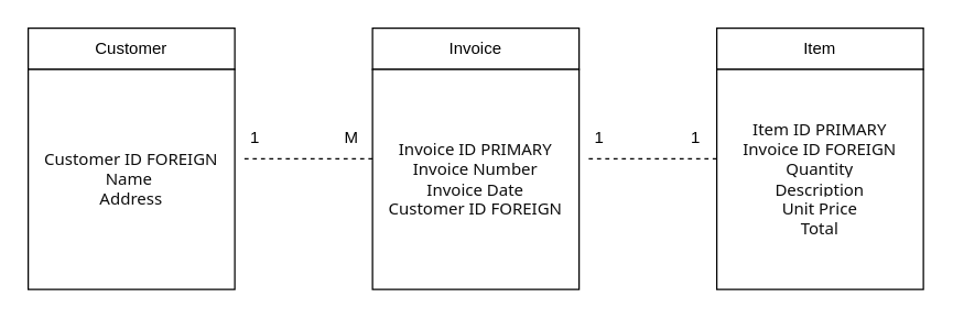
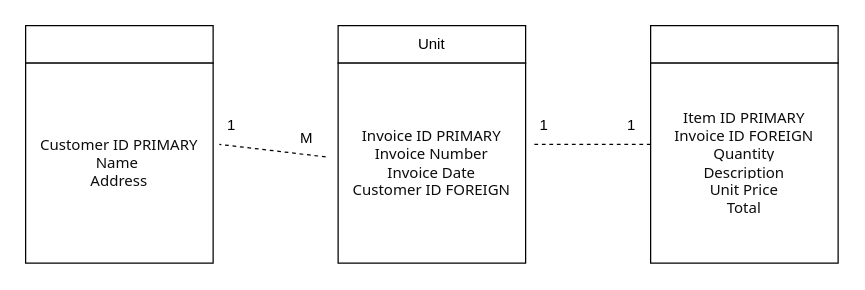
  <mxCell id="0" />
  <mxCell id="1" parent="0" />
  <mxCell id="2" value="" style="rounded=0;whiteSpace=wrap;html=1;" parent="1" vertex="1"><mxGeometry x="20" y="20" width="150" height="30" as="geometry" /></mxCell>
  <mxCell id="3" value="" style="rounded=0;whiteSpace=wrap;html=1;" parent="1" vertex="1"><mxGeometry x="20" y="50" width="150" height="160" as="geometry" /></mxCell>
- <mxCell id="4" value="Customer" style="text;html=1;align=center;verticalAlign=middle;whiteSpace=wrap;rounded=0;" parent="1" vertex="1"><mxGeometry x="65" y="20" width="60" height="30" as="geometry" /></mxCell>
  <mxCell id="5" value="" style="endArrow=none;dashed=1;html=1;rounded=0;exitX=1;exitY=1;exitDx=0;exitDy=0;" parent="1" edge="1" source="7"><mxGeometry width="50" height="50" relative="1" as="geometry"><mxPoint x="230" y="115" as="sourcePoint" /><mxPoint x="175" y="115" as="targetPoint" /></mxGeometry></mxCell>
  <mxCell id="6" value="1" style="text;html=1;align=center;verticalAlign=middle;whiteSpace=wrap;rounded=0;" parent="1" vertex="1"><mxGeometry x="170" y="85" width="30" height="30" as="geometry" /></mxCell>
- <mxCell id="7" value="M" style="text;html=1;align=center;verticalAlign=middle;whiteSpace=wrap;rounded=0;" parent="1" vertex="1"><mxGeometry x="240" y="85" width="30" height="30" as="geometry" /></mxCell>
+ <mxCell id="7" value="M" style="text;html=1;align=center;verticalAlign=middle;whiteSpace=wrap;rounded=0;" parent="1" vertex="1"><mxGeometry x="230" y="95" width="30" height="30" as="geometry" /></mxCell>
  <mxCell id="8" value="" style="rounded=0;whiteSpace=wrap;html=1;" vertex="1" parent="1"><mxGeometry x="270" y="20" width="150" height="30" as="geometry" /></mxCell>
  <mxCell id="9" value="" style="rounded=0;whiteSpace=wrap;html=1;" vertex="1" parent="1"><mxGeometry x="270" y="50" width="150" height="160" as="geometry" /></mxCell>
- <mxCell id="10" value="Invoice" style="text;html=1;align=center;verticalAlign=middle;whiteSpace=wrap;rounded=0;" vertex="1" parent="1"><mxGeometry x="315" y="20" width="60" height="30" as="geometry" /></mxCell>
+ <mxCell id="10" value="Unit" style="text;html=1;align=center;verticalAlign=middle;whiteSpace=wrap;rounded=0;" vertex="1" parent="1"><mxGeometry x="315" y="20" width="60" height="30" as="geometry" /></mxCell>
  <mxCell id="11" value="" style="rounded=0;whiteSpace=wrap;html=1;" vertex="1" parent="1"><mxGeometry x="520" y="20" width="150" height="30" as="geometry" /></mxCell>
  <mxCell id="12" value="" style="rounded=0;whiteSpace=wrap;html=1;" vertex="1" parent="1"><mxGeometry x="520" y="50" width="150" height="160" as="geometry" /></mxCell>
- <mxCell id="13" value="Item" style="text;html=1;align=center;verticalAlign=middle;whiteSpace=wrap;rounded=0;" vertex="1" parent="1"><mxGeometry x="565" y="20" width="60" height="30" as="geometry" /></mxCell>
- <mxCell id="14" value="&lt;div style=&quot;&quot;&gt;&lt;font face=&quot;Söhne, ui-sans-serif, system-ui, -apple-system, Segoe UI, Roboto, Ubuntu, Cantarell, Noto Sans, sans-serif, Helvetica Neue, Arial, Apple Color Emoji, Segoe UI Emoji, Segoe UI Symbol, Noto Color Emoji&quot; color=&quot;#0d0d0d&quot;&gt;&lt;span style=&quot;white-space-collapse: preserve; background-color: rgb(255, 255, 255);&quot;&gt;Customer ID FOREIGN&lt;/span&gt;&lt;/font&gt;&lt;/div&gt;&lt;div style=&quot;&quot;&gt;&lt;font face=&quot;Söhne, ui-sans-serif, system-ui, -apple-system, Segoe UI, Roboto, Ubuntu, Cantarell, Noto Sans, sans-serif, Helvetica Neue, Arial, Apple Color Emoji, Segoe UI Emoji, Segoe UI Symbol, Noto Color Emoji&quot; color=&quot;#0d0d0d&quot;&gt;&lt;span style=&quot;white-space-collapse: preserve; background-color: rgb(255, 255, 255);&quot;&gt;Name &lt;/span&gt;&lt;/font&gt;&lt;/div&gt;&lt;div style=&quot;&quot;&gt;&lt;font face=&quot;Söhne, ui-sans-serif, system-ui, -apple-system, Segoe UI, Roboto, Ubuntu, Cantarell, Noto Sans, sans-serif, Helvetica Neue, Arial, Apple Color Emoji, Segoe UI Emoji, Segoe UI Symbol, Noto Color Emoji&quot; color=&quot;#0d0d0d&quot;&gt;&lt;span style=&quot;white-space-collapse: preserve; background-color: rgb(255, 255, 255);&quot;&gt;Address&lt;/span&gt;&lt;/font&gt;&lt;/div&gt;" style="text;html=1;align=center;verticalAlign=middle;whiteSpace=wrap;rounded=0;" vertex="1" parent="1"><mxGeometry x="20" y="50" width="150" height="160" as="geometry" /></mxCell>
+ <mxCell id="14" value="&lt;div style=&quot;&quot;&gt;&lt;font face=&quot;Söhne, ui-sans-serif, system-ui, -apple-system, Segoe UI, Roboto, Ubuntu, Cantarell, Noto Sans, sans-serif, Helvetica Neue, Arial, Apple Color Emoji, Segoe UI Emoji, Segoe UI Symbol, Noto Color Emoji&quot; color=&quot;#0d0d0d&quot;&gt;&lt;span style=&quot;white-space-collapse: preserve; background-color: rgb(255, 255, 255);&quot;&gt;Customer ID PRIMARY&lt;/span&gt;&lt;/font&gt;&lt;/div&gt;&lt;div style=&quot;&quot;&gt;&lt;font face=&quot;Söhne, ui-sans-serif, system-ui, -apple-system, Segoe UI, Roboto, Ubuntu, Cantarell, Noto Sans, sans-serif, Helvetica Neue, Arial, Apple Color Emoji, Segoe UI Emoji, Segoe UI Symbol, Noto Color Emoji&quot; color=&quot;#0d0d0d&quot;&gt;&lt;span style=&quot;white-space-collapse: preserve; background-color: rgb(255, 255, 255);&quot;&gt;Name &lt;/span&gt;&lt;/font&gt;&lt;/div&gt;&lt;div style=&quot;&quot;&gt;&lt;font face=&quot;Söhne, ui-sans-serif, system-ui, -apple-system, Segoe UI, Roboto, Ubuntu, Cantarell, Noto Sans, sans-serif, Helvetica Neue, Arial, Apple Color Emoji, Segoe UI Emoji, Segoe UI Symbol, Noto Color Emoji&quot; color=&quot;#0d0d0d&quot;&gt;&lt;span style=&quot;white-space-collapse: preserve; background-color: rgb(255, 255, 255);&quot;&gt;Address&lt;/span&gt;&lt;/font&gt;&lt;/div&gt;" style="text;html=1;align=center;verticalAlign=middle;whiteSpace=wrap;rounded=0;" vertex="1" parent="1"><mxGeometry x="20" y="50" width="150" height="160" as="geometry" /></mxCell>
  <mxCell id="15" value="&lt;div style=&quot;&quot;&gt;&lt;font face=&quot;Söhne, ui-sans-serif, system-ui, -apple-system, Segoe UI, Roboto, Ubuntu, Cantarell, Noto Sans, sans-serif, Helvetica Neue, Arial, Apple Color Emoji, Segoe UI Emoji, Segoe UI Symbol, Noto Color Emoji&quot; color=&quot;#0d0d0d&quot;&gt;&lt;span style=&quot;white-space-collapse: preserve; background-color: rgb(255, 255, 255);&quot;&gt;Invoice ID PRIMARY&lt;/span&gt;&lt;/font&gt;&lt;/div&gt;&lt;div style=&quot;&quot;&gt;&lt;font face=&quot;Söhne, ui-sans-serif, system-ui, -apple-system, Segoe UI, Roboto, Ubuntu, Cantarell, Noto Sans, sans-serif, Helvetica Neue, Arial, Apple Color Emoji, Segoe UI Emoji, Segoe UI Symbol, Noto Color Emoji&quot; color=&quot;#0d0d0d&quot;&gt;&lt;span style=&quot;white-space-collapse: preserve; background-color: rgb(255, 255, 255);&quot;&gt;Invoice Number&lt;/span&gt;&lt;/font&gt;&lt;/div&gt;&lt;div style=&quot;&quot;&gt;&lt;font face=&quot;Söhne, ui-sans-serif, system-ui, -apple-system, Segoe UI, Roboto, Ubuntu, Cantarell, Noto Sans, sans-serif, Helvetica Neue, Arial, Apple Color Emoji, Segoe UI Emoji, Segoe UI Symbol, Noto Color Emoji&quot; color=&quot;#0d0d0d&quot;&gt;&lt;span style=&quot;white-space-collapse: preserve; background-color: rgb(255, 255, 255);&quot;&gt;Invoice Date&lt;/span&gt;&lt;/font&gt;&lt;/div&gt;&lt;div style=&quot;&quot;&gt;&lt;font face=&quot;Söhne, ui-sans-serif, system-ui, -apple-system, Segoe UI, Roboto, Ubuntu, Cantarell, Noto Sans, sans-serif, Helvetica Neue, Arial, Apple Color Emoji, Segoe UI Emoji, Segoe UI Symbol, Noto Color Emoji&quot; color=&quot;#0d0d0d&quot;&gt;&lt;span style=&quot;white-space-collapse: preserve; background-color: rgb(255, 255, 255);&quot;&gt;Customer ID FOREIGN&lt;/span&gt;&lt;/font&gt;&lt;/div&gt;" style="text;html=1;align=center;verticalAlign=middle;whiteSpace=wrap;rounded=0;" vertex="1" parent="1"><mxGeometry x="270" y="50" width="150" height="160" as="geometry" /></mxCell>
  <mxCell id="16" value="&lt;div style=&quot;&quot;&gt;&lt;font face=&quot;Söhne, ui-sans-serif, system-ui, -apple-system, Segoe UI, Roboto, Ubuntu, Cantarell, Noto Sans, sans-serif, Helvetica Neue, Arial, Apple Color Emoji, Segoe UI Emoji, Segoe UI Symbol, Noto Color Emoji&quot; color=&quot;#0d0d0d&quot;&gt;&lt;span style=&quot;white-space-collapse: preserve; background-color: rgb(255, 255, 255);&quot;&gt;Item ID PRIMARY&lt;/span&gt;&lt;/font&gt;&lt;/div&gt;&lt;div style=&quot;&quot;&gt;&lt;font face=&quot;Söhne, ui-sans-serif, system-ui, -apple-system, Segoe UI, Roboto, Ubuntu, Cantarell, Noto Sans, sans-serif, Helvetica Neue, Arial, Apple Color Emoji, Segoe UI Emoji, Segoe UI Symbol, Noto Color Emoji&quot; color=&quot;#0d0d0d&quot;&gt;&lt;span style=&quot;white-space-collapse: preserve; background-color: rgb(255, 255, 255);&quot;&gt;Invoice ID FOREIGN&lt;/span&gt;&lt;/font&gt;&lt;/div&gt;&lt;div style=&quot;&quot;&gt;&lt;font face=&quot;Söhne, ui-sans-serif, system-ui, -apple-system, Segoe UI, Roboto, Ubuntu, Cantarell, Noto Sans, sans-serif, Helvetica Neue, Arial, Apple Color Emoji, Segoe UI Emoji, Segoe UI Symbol, Noto Color Emoji&quot; color=&quot;#0d0d0d&quot;&gt;&lt;span style=&quot;white-space-collapse: preserve; background-color: rgb(255, 255, 255);&quot;&gt;Quantity&lt;/span&gt;&lt;/font&gt;&lt;/div&gt;&lt;div style=&quot;&quot;&gt;&lt;font face=&quot;Söhne, ui-sans-serif, system-ui, -apple-system, Segoe UI, Roboto, Ubuntu, Cantarell, Noto Sans, sans-serif, Helvetica Neue, Arial, Apple Color Emoji, Segoe UI Emoji, Segoe UI Symbol, Noto Color Emoji&quot; color=&quot;#0d0d0d&quot;&gt;&lt;span style=&quot;white-space-collapse: preserve; background-color: rgb(255, 255, 255);&quot;&gt;Description&lt;/span&gt;&lt;/font&gt;&lt;/div&gt;&lt;div style=&quot;&quot;&gt;&lt;font face=&quot;Söhne, ui-sans-serif, system-ui, -apple-system, Segoe UI, Roboto, Ubuntu, Cantarell, Noto Sans, sans-serif, Helvetica Neue, Arial, Apple Color Emoji, Segoe UI Emoji, Segoe UI Symbol, Noto Color Emoji&quot; color=&quot;#0d0d0d&quot;&gt;&lt;span style=&quot;white-space-collapse: preserve; background-color: rgb(255, 255, 255);&quot;&gt;Unit Price&lt;/span&gt;&lt;/font&gt;&lt;/div&gt;&lt;div style=&quot;&quot;&gt;&lt;font face=&quot;Söhne, ui-sans-serif, system-ui, -apple-system, Segoe UI, Roboto, Ubuntu, Cantarell, Noto Sans, sans-serif, Helvetica Neue, Arial, Apple Color Emoji, Segoe UI Emoji, Segoe UI Symbol, Noto Color Emoji&quot; color=&quot;#0d0d0d&quot;&gt;&lt;span style=&quot;white-space-collapse: preserve; background-color: rgb(255, 255, 255);&quot;&gt;Total&lt;/span&gt;&lt;/font&gt;&lt;/div&gt;" style="text;html=1;align=center;verticalAlign=middle;whiteSpace=wrap;rounded=0;" vertex="1" parent="1"><mxGeometry x="520" y="50" width="150" height="160" as="geometry" /></mxCell>
  <mxCell id="17" value="" style="endArrow=none;dashed=1;html=1;rounded=0;exitX=1;exitY=1;exitDx=0;exitDy=0;" edge="1" parent="1" source="19"><mxGeometry width="50" height="50" relative="1" as="geometry"><mxPoint x="480" y="115" as="sourcePoint" /><mxPoint x="425" y="115" as="targetPoint" /></mxGeometry></mxCell>
  <mxCell id="18" value="1" style="text;html=1;align=center;verticalAlign=middle;whiteSpace=wrap;rounded=0;" vertex="1" parent="1"><mxGeometry x="420" y="85" width="30" height="30" as="geometry" /></mxCell>
  <mxCell id="19" value="1" style="text;html=1;align=center;verticalAlign=middle;whiteSpace=wrap;rounded=0;" vertex="1" parent="1"><mxGeometry x="490" y="85" width="30" height="30" as="geometry" /></mxCell>
